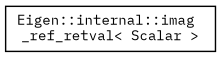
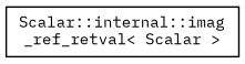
  digraph {
    rankdir=LR
    fontname="IBM Plex Mono"
-   n1 [color=black fillcolor=white fontname="IBM Plex Mono" fontsize=10 height=0.2 label="Eigen::internal::imag\l_ref_retval\< Scalar \>" shape=record style=filled width=0.4]
+   n1 [color=black fillcolor=white fontname="IBM Plex Mono" fontsize=10 height=0.2 label="Scalar::internal::imag\l_ref_retval\< Scalar \>" shape=record style=filled width=0.4]
  }
